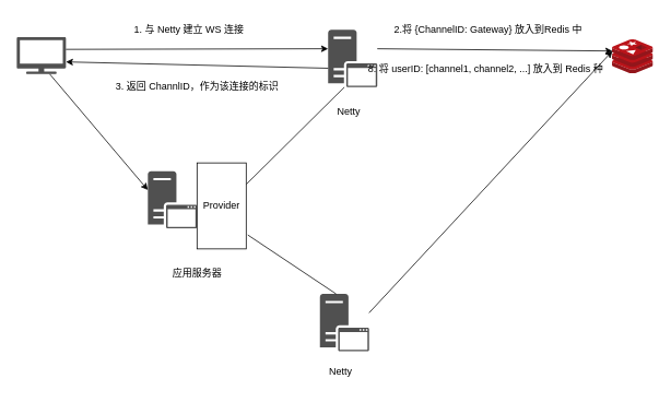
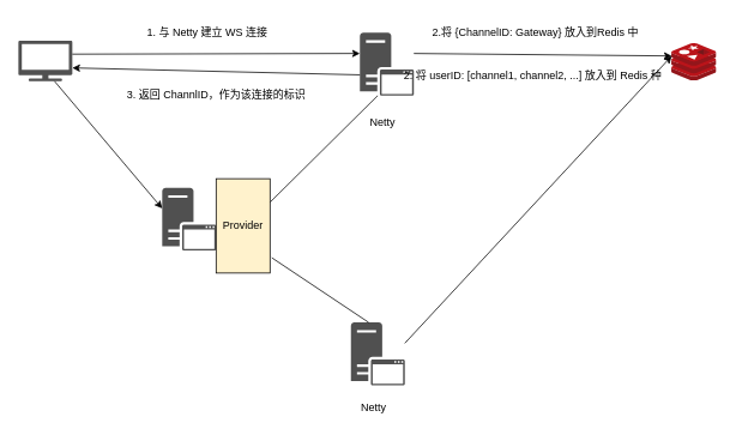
  <mxCell id="0" />
  <mxCell id="1" parent="0" />
  <mxCell id="2" value="" style="sketch=0;pointerEvents=1;shadow=0;dashed=0;html=1;strokeColor=none;fillColor=#505050;labelPosition=center;verticalLabelPosition=bottom;verticalAlign=top;outlineConnect=0;align=center;shape=mxgraph.office.servers.application_server;points=[[0,0.33,0,0,0],[0,0.67,0,0,0],[0.33,0,0,0,0],[0.33,1,0,0,0],[0.67,0,0,0,0],[0.67,1,0,0,0],[1,0.33,0,0,0],[1,0.67,0,0,0]];" parent="1" vertex="1"><mxGeometry x="180" y="208" width="60" height="70" as="geometry" /></mxCell>
  <mxCell id="3" value="" style="sketch=0;pointerEvents=1;shadow=0;dashed=0;html=1;strokeColor=none;fillColor=#505050;labelPosition=center;verticalLabelPosition=bottom;verticalAlign=top;outlineConnect=0;align=center;shape=mxgraph.office.devices.tv;points=[[0,0.33,0,0,0],[0,0.67,0,0,0],[0.33,0,0,0,0],[0.33,1,0,0,0],[0.67,0,0,0,0],[0.67,1,0,0,0],[1,0.33,0,0,0],[1,0.67,0,0,0]];" parent="1" vertex="1"><mxGeometry x="20" y="44.5" width="60" height="45" as="geometry" /></mxCell>
  <mxCell id="4" value="" style="sketch=0;pointerEvents=1;shadow=0;dashed=0;html=1;strokeColor=none;fillColor=#505050;labelPosition=center;verticalLabelPosition=bottom;verticalAlign=top;outlineConnect=0;align=center;shape=mxgraph.office.servers.application_server;points=[[0,0.33,0,0,0],[0,0.67,0,0,0],[0.33,0,0,0,0],[0.33,1,0,0,0],[0.67,0,0,0,0],[0.67,1,0,0,0],[1,0.33,0,0,0],[1,0.67,0,0,0]];" parent="1" vertex="1"><mxGeometry x="390" y="358" width="60" height="70" as="geometry" /></mxCell>
  <mxCell id="5" value="" style="image;sketch=0;aspect=fixed;html=1;points=[[0,0.33,0,0,0],[0,0.67,0,0,0],[0.33,0,0,0,0],[0.33,1,0,0,0],[0.67,0,0,0,0],[0.67,1,0,0,0],[1,0.33,0,0,0],[1,0.67,0,0,0]];align=center;fontSize=12;image=img/lib/mscae/Cache_Redis_Product.svg;" parent="1" vertex="1"><mxGeometry x="747" y="47.5" width="50" height="42" as="geometry" /></mxCell>
  <mxCell id="6" value="1. 与 Netty 建立 WS 连接" style="text;html=1;align=center;verticalAlign=middle;resizable=0;points=[];autosize=1;strokeColor=none;fillColor=none;rotation=0;" parent="1" vertex="1"><mxGeometry x="150" y="20.5" width="160" height="30" as="geometry" /></mxCell>
  <mxCell id="7" value="2.将 {ChannelID: Gateway} 放入到Redis 中" style="text;html=1;align=center;verticalAlign=middle;resizable=0;points=[];autosize=1;strokeColor=none;fillColor=none;rotation=0;" parent="1" vertex="1"><mxGeometry x="470" y="20.5" width="250" height="30" as="geometry" /></mxCell>
  <mxCell id="8" value="3. 返回 ChannlID，作为该连接的标识" style="text;html=1;align=center;verticalAlign=middle;resizable=0;points=[];autosize=1;strokeColor=none;fillColor=none;rotation=0;" parent="1" vertex="1"><mxGeometry x="130" y="89.5" width="220" height="30" as="geometry" /></mxCell>
  <mxCell id="9" value="" style="sketch=0;pointerEvents=1;shadow=0;dashed=0;html=1;strokeColor=none;fillColor=#505050;labelPosition=center;verticalLabelPosition=bottom;verticalAlign=top;outlineConnect=0;align=center;shape=mxgraph.office.servers.application_server;points=[[0,0.33,0,0,0],[0,0.67,0,0,0],[0.33,0,0,0,0],[0.33,1,0,0,0],[0.67,0,0,0,0],[0.67,1,0,0,0],[1,0.33,0,0,0],[1,0.67,0,0,0]];" parent="1" vertex="1"><mxGeometry x="400" y="35.5" width="60" height="70" as="geometry" /></mxCell>
  <mxCell id="10" style="rounded=0;orthogonalLoop=1;jettySize=auto;html=1;exitX=1;exitY=0.33;exitDx=0;exitDy=0;exitPerimeter=0;entryX=0;entryY=0.33;entryDx=0;entryDy=0;entryPerimeter=0;" parent="1" source="3" target="9" edge="1"><mxGeometry relative="1" as="geometry" /></mxCell>
  <mxCell id="11" style="rounded=0;orthogonalLoop=1;jettySize=auto;html=1;exitX=0;exitY=0.67;exitDx=0;exitDy=0;exitPerimeter=0;entryX=1;entryY=0.67;entryDx=0;entryDy=0;entryPerimeter=0;" parent="1" source="9" target="3" edge="1"><mxGeometry relative="1" as="geometry" /></mxCell>
  <mxCell id="12" style="rounded=0;orthogonalLoop=1;jettySize=auto;html=1;exitX=1;exitY=0.33;exitDx=0;exitDy=0;exitPerimeter=0;entryX=0;entryY=0.33;entryDx=0;entryDy=0;entryPerimeter=0;" parent="1" source="9" target="5" edge="1"><mxGeometry relative="1" as="geometry" /></mxCell>
  <mxCell id="13" style="rounded=0;orthogonalLoop=1;jettySize=auto;html=1;entryX=0.33;entryY=1;entryDx=0;entryDy=0;entryPerimeter=0;endArrow=none;endFill=0;exitX=1;exitY=0.25;exitDx=0;exitDy=0;" parent="1" source="21" target="9" edge="1"><mxGeometry relative="1" as="geometry"><mxPoint x="290" y="228" as="sourcePoint" /></mxGeometry></mxCell>
  <mxCell id="14" style="rounded=0;orthogonalLoop=1;jettySize=auto;html=1;entryX=0.33;entryY=0;entryDx=0;entryDy=0;entryPerimeter=0;endArrow=none;endFill=0;exitX=1.033;exitY=0.838;exitDx=0;exitDy=0;exitPerimeter=0;" parent="1" source="21" target="4" edge="1"><mxGeometry relative="1" as="geometry"><mxPoint x="280" y="268" as="sourcePoint" /></mxGeometry></mxCell>
  <mxCell id="15" style="rounded=0;orthogonalLoop=1;jettySize=auto;html=1;exitX=1;exitY=0.33;exitDx=0;exitDy=0;exitPerimeter=0;entryX=0;entryY=0.33;entryDx=0;entryDy=0;entryPerimeter=0;" parent="1" source="4" target="5" edge="1"><mxGeometry relative="1" as="geometry" /></mxCell>
  <mxCell id="16" style="rounded=0;orthogonalLoop=1;jettySize=auto;html=1;exitX=0.67;exitY=1;exitDx=0;exitDy=0;exitPerimeter=0;entryX=0;entryY=0.33;entryDx=0;entryDy=0;entryPerimeter=0;" parent="1" source="3" target="2" edge="1"><mxGeometry relative="1" as="geometry" /></mxCell>
- <mxCell id="17" value="应用服务器" style="text;html=1;align=center;verticalAlign=middle;resizable=0;points=[];autosize=1;strokeColor=none;fillColor=none;" parent="1" vertex="1"><mxGeometry x="200" y="318" width="80" height="30" as="geometry" /></mxCell>
  <mxCell id="18" value="Netty" style="text;html=1;align=center;verticalAlign=middle;resizable=0;points=[];autosize=1;strokeColor=none;fillColor=none;" parent="1" vertex="1"><mxGeometry x="400" y="119.5" width="50" height="30" as="geometry" /></mxCell>
  <mxCell id="19" value="Netty" style="text;html=1;align=center;verticalAlign=middle;resizable=0;points=[];autosize=1;strokeColor=none;fillColor=none;" parent="1" vertex="1"><mxGeometry x="390" y="438" width="50" height="30" as="geometry" /></mxCell>
- <mxCell id="20" value="8. 将 userID: [channel1, channel2, ...] 放入到 Redis 种" style="text;html=1;align=center;verticalAlign=middle;resizable=0;points=[];autosize=1;strokeColor=none;fillColor=none;" parent="1" vertex="1"><mxGeometry x="437" y="68" width="310" height="30" as="geometry" /></mxCell>
- <mxCell id="21" value="Provider" style="rounded=0;whiteSpace=wrap;html=1;" parent="1" vertex="1"><mxGeometry x="240" y="198" width="60" height="105" as="geometry" /></mxCell>
+ <mxCell id="20" value="2. 将 userID: [channel1, channel2, ...] 放入到 Redis 种" style="text;html=1;align=center;verticalAlign=middle;resizable=0;points=[];autosize=1;strokeColor=none;fillColor=none;" parent="1" vertex="1"><mxGeometry x="437" y="68" width="310" height="30" as="geometry" /></mxCell>
+ <mxCell id="21" value="Provider" style="rounded=0;whiteSpace=wrap;html=1;fillColor=#fff2cc;" parent="1" vertex="1"><mxGeometry x="240" y="198" width="60" height="105" as="geometry" /></mxCell>
